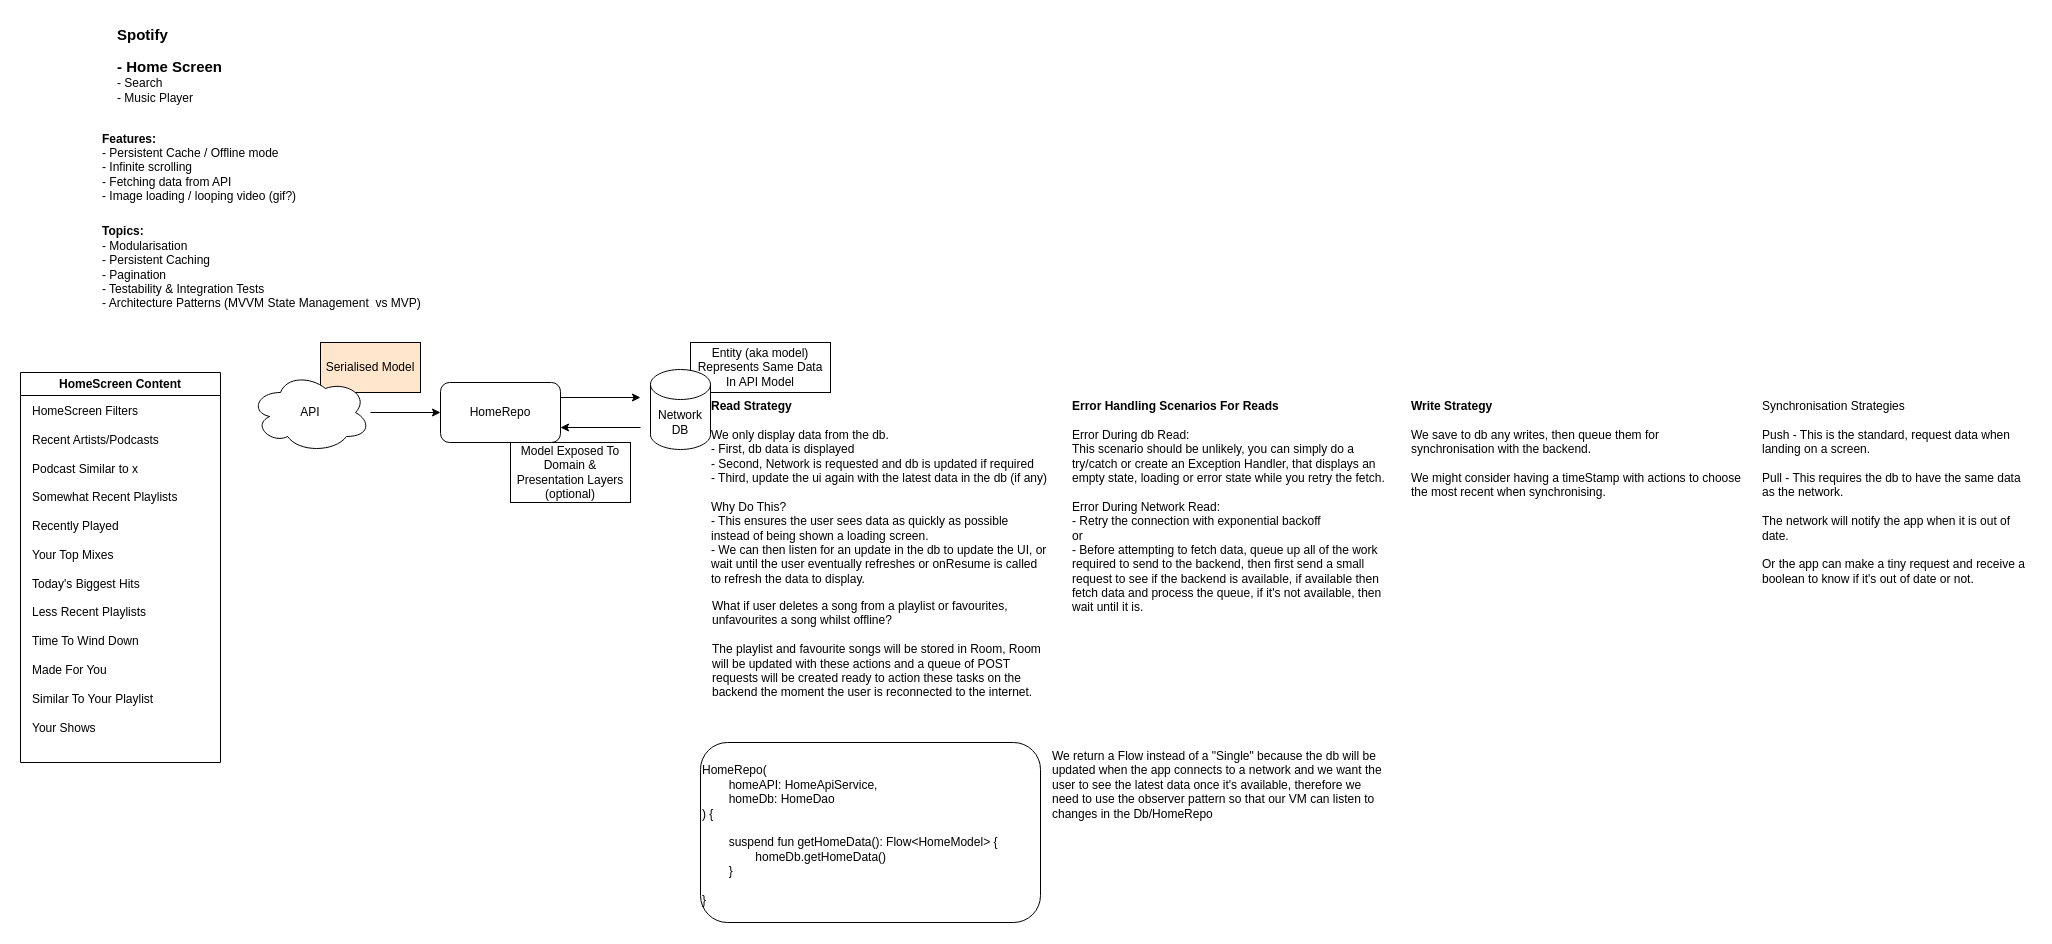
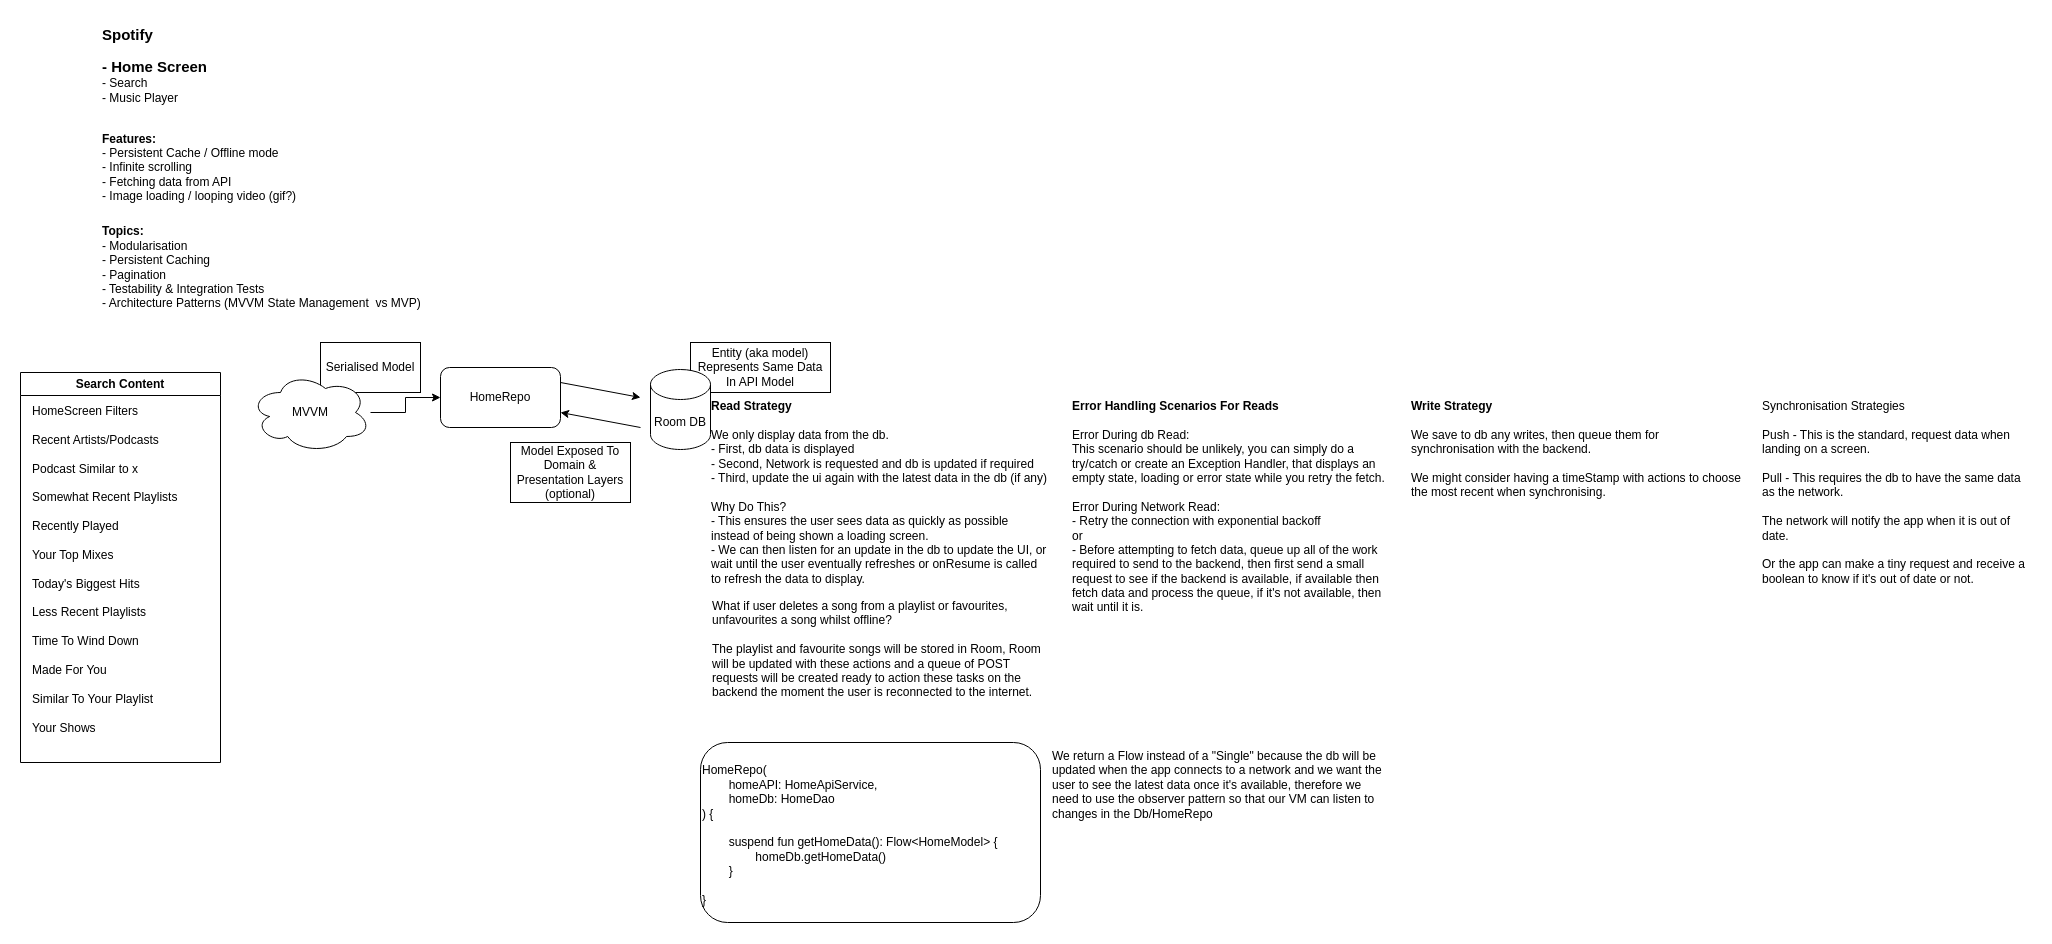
  <mxCell id="0" />
  <mxCell id="1" parent="0" />
  <mxCell id="2" value="Model Exposed To Domain &amp;amp; Presentation Layers&lt;br&gt;(optional)" style="rounded=0;whiteSpace=wrap;html=1;verticalAlign=middle;align=center;" vertex="1" parent="1"><mxGeometry x="510" y="442" width="120" height="60" as="geometry" /></mxCell>
- <mxCell id="3" value="Serialised Model" style="rounded=0;whiteSpace=wrap;html=1;verticalAlign=middle;align=center;fillColor=#ffe6cc;" vertex="1" parent="1"><mxGeometry x="320" y="342" width="100" height="50" as="geometry" /></mxCell>
+ <mxCell id="3" value="Serialised Model" style="rounded=0;whiteSpace=wrap;html=1;verticalAlign=middle;align=center;" vertex="1" parent="1"><mxGeometry x="320" y="342" width="100" height="50" as="geometry" /></mxCell>
  <mxCell id="4" value="Entity (aka model) Represents Same Data In API Model" style="rounded=0;whiteSpace=wrap;html=1;" vertex="1" parent="1"><mxGeometry x="690" y="342" width="140" height="50" as="geometry" /></mxCell>
- <mxCell id="5" value="&lt;font style=&quot;font-size: 15px;&quot;&gt;&lt;b&gt;Spotify&lt;br&gt;&lt;/b&gt;&lt;/font&gt;&lt;br&gt;&lt;b style=&quot;font-size: 15px;&quot;&gt;- Home Screen&lt;br&gt;&lt;/b&gt;- Search&lt;br&gt;- Music Player" style="text;html=1;align=left;verticalAlign=middle;resizable=0;points=[];autosize=1;strokeColor=none;fillColor=none;" vertex="1" parent="1"><mxGeometry x="115" y="20" width="130" height="90" as="geometry" /></mxCell>
+ <mxCell id="5" value="&lt;font style=&quot;font-size: 15px;&quot;&gt;&lt;b&gt;Spotify&lt;br&gt;&lt;/b&gt;&lt;/font&gt;&lt;br&gt;&lt;b style=&quot;font-size: 15px;&quot;&gt;- Home Screen&lt;br&gt;&lt;/b&gt;- Search&lt;br&gt;- Music Player" style="text;html=1;align=left;verticalAlign=middle;resizable=0;points=[];autosize=1;strokeColor=none;fillColor=none;" vertex="1" parent="1"><mxGeometry x="100" y="20" width="130" height="90" as="geometry" /></mxCell>
  <mxCell id="6" value="&lt;b&gt;Features:&lt;br&gt;&lt;/b&gt;- Persistent Cache / Offline mode&lt;br&gt;- Infinite scrolling&lt;br&gt;- Fetching data from API&lt;br&gt;- Image loading / looping video (gif?)" style="text;html=1;align=left;verticalAlign=middle;resizable=0;points=[];autosize=1;strokeColor=none;fillColor=none;" vertex="1" parent="1"><mxGeometry x="100" y="122" width="220" height="90" as="geometry" /></mxCell>
  <mxCell id="7" value="&lt;b&gt;Topics:&lt;br&gt;&lt;/b&gt;- Modularisation&lt;br&gt;- Persistent Caching&lt;br&gt;- Pagination&lt;br&gt;- Testability &amp;amp; Integration Tests&lt;br&gt;- Architecture Patterns (MVVM State Management&amp;nbsp; vs MVP)" style="text;html=1;align=left;verticalAlign=middle;resizable=0;points=[];autosize=1;strokeColor=none;fillColor=none;" vertex="1" parent="1"><mxGeometry x="100" y="217" width="340" height="100" as="geometry" /></mxCell>
  <mxCell id="8" style="edgeStyle=orthogonalEdgeStyle;rounded=0;orthogonalLoop=1;jettySize=auto;html=1;entryX=0;entryY=0.5;entryDx=0;entryDy=0;" edge="1" parent="1" source="9" target="11"><mxGeometry relative="1" as="geometry" /></mxCell>
- <mxCell id="9" value="API" style="ellipse;shape=cloud;whiteSpace=wrap;html=1;" vertex="1" parent="1"><mxGeometry x="250" y="372" width="120" height="80" as="geometry" /></mxCell>
- <mxCell id="10" value="Network DB" style="shape=cylinder3;whiteSpace=wrap;html=1;boundedLbl=1;backgroundOutline=1;size=15;" vertex="1" parent="1"><mxGeometry x="650" y="369" width="60" height="80" as="geometry" /></mxCell>
- <mxCell id="11" value="HomeRepo" style="rounded=1;whiteSpace=wrap;html=1;" vertex="1" parent="1"><mxGeometry x="440" y="382" width="120" height="60" as="geometry" /></mxCell>
+ <mxCell id="9" value="MVVM" style="ellipse;shape=cloud;whiteSpace=wrap;html=1;" vertex="1" parent="1"><mxGeometry x="250" y="372" width="120" height="80" as="geometry" /></mxCell>
+ <mxCell id="10" value="Room DB" style="shape=cylinder3;whiteSpace=wrap;html=1;boundedLbl=1;backgroundOutline=1;size=15;" vertex="1" parent="1"><mxGeometry x="650" y="369" width="60" height="80" as="geometry" /></mxCell>
+ <mxCell id="11" value="HomeRepo" style="rounded=1;whiteSpace=wrap;html=1;" vertex="1" parent="1"><mxGeometry x="440" y="367" width="120" height="60" as="geometry" /></mxCell>
  <mxCell id="12" value="" style="endArrow=classic;html=1;rounded=0;exitX=1;exitY=0.25;exitDx=0;exitDy=0;" edge="1" parent="1" source="11"><mxGeometry width="50" height="50" relative="1" as="geometry"><mxPoint x="530" y="512" as="sourcePoint" /><mxPoint x="640" y="397" as="targetPoint" /></mxGeometry></mxCell>
  <mxCell id="13" value="" style="endArrow=classic;html=1;rounded=0;entryX=1;entryY=0.75;entryDx=0;entryDy=0;" edge="1" parent="1" target="11"><mxGeometry width="50" height="50" relative="1" as="geometry"><mxPoint x="640" y="427" as="sourcePoint" /><mxPoint x="580" y="462" as="targetPoint" /></mxGeometry></mxCell>
- <mxCell id="14" value="HomeScreen Content" style="swimlane;whiteSpace=wrap;html=1;" vertex="1" parent="1"><mxGeometry x="20" y="372" width="200" height="390" as="geometry" /></mxCell>
+ <mxCell id="14" value="Search Content" style="swimlane;whiteSpace=wrap;html=1;" vertex="1" parent="1"><mxGeometry x="20" y="372" width="200" height="390" as="geometry" /></mxCell>
  <mxCell id="15" value="HomeScreen Filters&lt;br&gt;&lt;br&gt;Recent Artists/Podcasts&lt;br&gt;&lt;br&gt;Podcast Similar to x&lt;br&gt;&lt;br&gt;Somewhat Recent Playlists&lt;br&gt;&lt;br&gt;Recently Played&lt;br&gt;&lt;br&gt;Your Top Mixes&lt;br&gt;&lt;br&gt;Today's Biggest Hits&lt;br&gt;&lt;br&gt;Less Recent Playlists&lt;br&gt;&lt;br&gt;Time To Wind Down&lt;br&gt;&lt;br&gt;Made For You&lt;br&gt;&lt;br&gt;Similar To Your Playlist&lt;br&gt;&lt;br&gt;Your Shows" style="text;html=1;strokeColor=none;fillColor=none;align=left;verticalAlign=top;whiteSpace=wrap;rounded=0;" vertex="1" parent="14"><mxGeometry x="10" y="25" width="190" height="365" as="geometry" /></mxCell>
  <mxCell id="16" value="&lt;div style=&quot;text-align: left;&quot;&gt;&lt;span style=&quot;background-color: initial;&quot;&gt;&lt;b&gt;Read Strategy&lt;/b&gt;&lt;/span&gt;&lt;/div&gt;&lt;div style=&quot;text-align: left;&quot;&gt;&lt;span style=&quot;background-color: initial;&quot;&gt;&lt;br&gt;&lt;/span&gt;&lt;/div&gt;&lt;div style=&quot;text-align: left;&quot;&gt;&lt;span style=&quot;background-color: initial;&quot;&gt;We only display data from the db.&lt;/span&gt;&lt;/div&gt;&lt;div style=&quot;text-align: left;&quot;&gt;&lt;span style=&quot;background-color: initial;&quot;&gt;- First, db data is displayed&lt;/span&gt;&lt;/div&gt;&lt;div style=&quot;text-align: left;&quot;&gt;- Second, Network is requested and db is updated if required&lt;/div&gt;&lt;div style=&quot;text-align: left;&quot;&gt;&lt;span style=&quot;background-color: initial;&quot;&gt;- Third, update the ui again with the latest data in the db (if any)&lt;/span&gt;&lt;/div&gt;&lt;div style=&quot;text-align: left;&quot;&gt;&lt;span style=&quot;background-color: initial;&quot;&gt;&lt;br&gt;&lt;/span&gt;&lt;/div&gt;&lt;div style=&quot;text-align: left;&quot;&gt;&lt;span style=&quot;background-color: initial;&quot;&gt;Why Do This?&lt;/span&gt;&lt;/div&gt;&lt;div style=&quot;text-align: left;&quot;&gt;&lt;span style=&quot;background-color: initial;&quot;&gt;- This ensures the user sees data as quickly as possible instead of being shown a loading screen.&lt;/span&gt;&lt;/div&gt;&lt;div style=&quot;text-align: left;&quot;&gt;&lt;span style=&quot;background-color: initial;&quot;&gt;- We can then listen for an update in the db to update the UI, or wait until the user eventually refreshes or onResume is called to refresh the data to display.&lt;/span&gt;&lt;/div&gt;" style="text;html=1;strokeColor=none;fillColor=none;align=center;verticalAlign=top;whiteSpace=wrap;rounded=0;" vertex="1" parent="1"><mxGeometry x="710" y="392" width="340" height="200" as="geometry" /></mxCell>
  <mxCell id="17" value="What if user deletes a song from a playlist or favourites, unfavourites a song whilst offline?&lt;br&gt;&lt;br&gt;The playlist and favourite songs will be stored in Room, Room will be updated with these actions and a queue of POST requests will be created ready to action these tasks on the backend the moment the user is reconnected to the internet." style="text;html=1;strokeColor=none;fillColor=none;align=left;verticalAlign=top;whiteSpace=wrap;rounded=0;" vertex="1" parent="1"><mxGeometry x="710" y="592" width="340" height="120" as="geometry" /></mxCell>
  <mxCell id="18" value="&amp;nbsp;&lt;br&gt;HomeRepo(&lt;br&gt;&lt;span style=&quot;white-space: pre;&quot;&gt;&#09;&lt;/span&gt;homeAPI: HomeApiService,&lt;br&gt;&lt;span style=&quot;white-space: pre;&quot;&gt;&#09;&lt;/span&gt;homeDb: HomeDao&lt;br&gt;) {&lt;br&gt;&lt;br&gt;&lt;span style=&quot;white-space: pre;&quot;&gt;&#09;&lt;/span&gt;suspend fun getHomeData(): Flow&amp;lt;HomeModel&amp;gt; {&lt;br&gt;&lt;span style=&quot;white-space: pre;&quot;&gt;&#09;&lt;/span&gt;&lt;span style=&quot;white-space: pre;&quot;&gt;&#09;&lt;/span&gt;homeDb.getHomeData()&lt;br&gt;&lt;span style=&quot;white-space: pre;&quot;&gt;&#09;&lt;/span&gt;}&lt;br&gt;&lt;br&gt;}" style="rounded=1;whiteSpace=wrap;html=1;align=left;verticalAlign=top;" vertex="1" parent="1"><mxGeometry x="700" y="742" width="340" height="180" as="geometry" /></mxCell>
  <mxCell id="19" value="We return a Flow instead of a &quot;Single&quot; because the db will be updated when the app connects to a network and we want the user to see the latest data once it's available, therefore we need to use the observer pattern so that our VM can listen to changes in the Db/HomeRepo" style="text;html=1;strokeColor=none;fillColor=none;align=left;verticalAlign=top;whiteSpace=wrap;rounded=0;" vertex="1" parent="1"><mxGeometry x="1050" y="742" width="340" height="120" as="geometry" /></mxCell>
  <mxCell id="20" value="&lt;b&gt;Error Handling Scenarios For Reads&lt;/b&gt;&lt;br&gt;&lt;br&gt;Error During db Read:&lt;br&gt;This scenario should be unlikely, you can simply do a try/catch or create an Exception Handler, that displays an empty state, loading or error state while you retry the fetch.&lt;br&gt;&lt;br&gt;Error During Network Read:&lt;br&gt;- Retry the connection with exponential backoff&lt;br&gt;or&lt;br&gt;- Before attempting to fetch data, queue up all of the work required to send to the backend, then first send a small request to see if the backend is available, if available then fetch data and process the queue, if it's not available, then wait until it is." style="text;html=1;strokeColor=none;fillColor=none;align=left;verticalAlign=top;whiteSpace=wrap;rounded=0;" vertex="1" parent="1"><mxGeometry x="1070" y="392" width="330" height="250" as="geometry" /></mxCell>
  <mxCell id="21" value="&lt;div style=&quot;text-align: left;&quot;&gt;&lt;span style=&quot;background-color: initial;&quot;&gt;&lt;b&gt;Write Strategy&lt;/b&gt;&lt;/span&gt;&lt;/div&gt;&lt;div style=&quot;text-align: left;&quot;&gt;&lt;span style=&quot;background-color: initial;&quot;&gt;&lt;b&gt;&lt;br&gt;&lt;/b&gt;&lt;/span&gt;&lt;/div&gt;&lt;div style=&quot;text-align: left;&quot;&gt;&lt;span style=&quot;background-color: initial;&quot;&gt;We save to db any writes, then queue them for synchronisation&amp;nbsp;with the backend.&lt;/span&gt;&lt;/div&gt;&lt;div style=&quot;text-align: left;&quot;&gt;&lt;br&gt;&lt;/div&gt;&lt;div style=&quot;text-align: left;&quot;&gt;We might consider having a timeStamp with actions to choose the most recent when synchronising.&lt;/div&gt;&lt;div style=&quot;text-align: left;&quot;&gt;&lt;br&gt;&lt;/div&gt;" style="text;html=1;strokeColor=none;fillColor=none;align=center;verticalAlign=top;whiteSpace=wrap;rounded=0;" vertex="1" parent="1"><mxGeometry x="1410" y="392" width="340" height="120" as="geometry" /></mxCell>
  <mxCell id="22" value="Synchronisation Strategies&lt;br&gt;&lt;br&gt;Push - This is the standard, request data when landing on a screen.&lt;br&gt;&lt;br&gt;Pull - This requires the db to have the same data as the network.&lt;br&gt;&lt;br&gt;The network will notify the app when it is out of date.&lt;br&gt;&lt;br&gt;Or the app can make a tiny request and receive a boolean to know if it's out of date or not." style="text;html=1;strokeColor=none;fillColor=none;align=left;verticalAlign=top;whiteSpace=wrap;rounded=0;" vertex="1" parent="1"><mxGeometry x="1760" y="392" width="270" height="120" as="geometry" /></mxCell>
